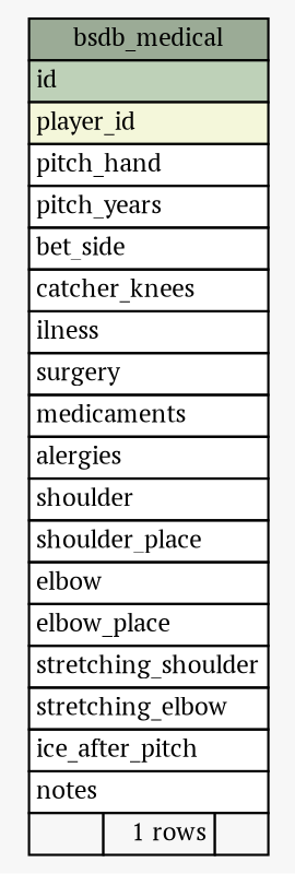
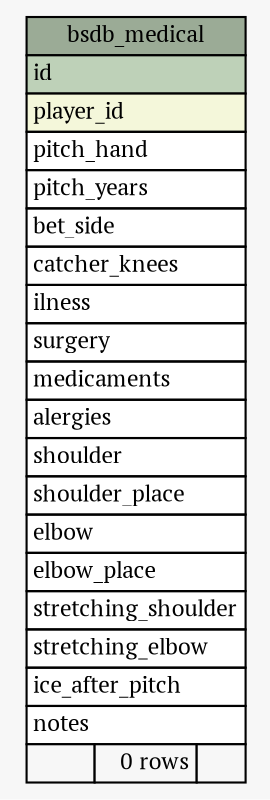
  digraph {
    bgcolor="#f7f7f7"
    fontname="PT Serif"
    fontsize=11
    nodesep=0.18
    rankdir=RL
    ranksep=0.46
-   n1 [fontname="PT Serif" fontsize=11 label=<     <TABLE BORDER="0" CELLBORDER="1" CELLSPACING="0" BGCOLOR="#ffffff">       <TR><TD COLSPAN="3" BGCOLOR="#9bab96" ALIGN="CENTER">bsdb_medical</TD></TR>       <TR><TD PORT="id" COLSPAN="3" BGCOLOR="#bed1b8" ALIGN="LEFT">id</TD></TR>       <TR><TD PORT="player_id" COLSPAN="3" BGCOLOR="#f4f7da" ALIGN="LEFT">player_id</TD></TR>       <TR><TD PORT="pitch_hand" COLSPAN="3" ALIGN="LEFT">pitch_hand</TD></TR>       <TR><TD PORT="pitch_years" COLSPAN="3" ALIGN="LEFT">pitch_years</TD></TR>       <TR><TD PORT="bet_side" COLSPAN="3" ALIGN="LEFT">bet_side</TD></TR>       <TR><TD PORT="catcher_knees" COLSPAN="3" ALIGN="LEFT">catcher_knees</TD></TR>       <TR><TD PORT="ilness" COLSPAN="3" ALIGN="LEFT">ilness</TD></TR>       <TR><TD PORT="surgery" COLSPAN="3" ALIGN="LEFT">surgery</TD></TR>       <TR><TD PORT="medicaments" COLSPAN="3" ALIGN="LEFT">medicaments</TD></TR>       <TR><TD PORT="alergies" COLSPAN="3" ALIGN="LEFT">alergies</TD></TR>       <TR><TD PORT="shoulder" COLSPAN="3" ALIGN="LEFT">shoulder</TD></TR>       <TR><TD PORT="shoulder_place" COLSPAN="3" ALIGN="LEFT">shoulder_place</TD></TR>       <TR><TD PORT="elbow" COLSPAN="3" ALIGN="LEFT">elbow</TD></TR>       <TR><TD PORT="elbow_place" COLSPAN="3" ALIGN="LEFT">elbow_place</TD></TR>       <TR><TD PORT="stretching_shoulder" COLSPAN="3" ALIGN="LEFT">stretching_shoulder</TD></TR>       <TR><TD PORT="stretching_elbow" COLSPAN="3" ALIGN="LEFT">stretching_elbow</TD></TR>       <TR><TD PORT="ice_after_pitch" COLSPAN="3" ALIGN="LEFT">ice_after_pitch</TD></TR>       <TR><TD PORT="notes" COLSPAN="3" ALIGN="LEFT">notes</TD></TR>       <TR><TD ALIGN="LEFT" BGCOLOR="#f7f7f7">  </TD><TD ALIGN="RIGHT" BGCOLOR="#f7f7f7">1 rows</TD><TD ALIGN="RIGHT" BGCOLOR="#f7f7f7">  </TD></TR>     </TABLE>> shape=plaintext]
+   n1 [fontname="PT Serif" fontsize=11 label=<     <TABLE BORDER="0" CELLBORDER="1" CELLSPACING="0" BGCOLOR="#ffffff">       <TR><TD COLSPAN="3" BGCOLOR="#9bab96" ALIGN="CENTER">bsdb_medical</TD></TR>       <TR><TD PORT="id" COLSPAN="3" BGCOLOR="#bed1b8" ALIGN="LEFT">id</TD></TR>       <TR><TD PORT="player_id" COLSPAN="3" BGCOLOR="#f4f7da" ALIGN="LEFT">player_id</TD></TR>       <TR><TD PORT="pitch_hand" COLSPAN="3" ALIGN="LEFT">pitch_hand</TD></TR>       <TR><TD PORT="pitch_years" COLSPAN="3" ALIGN="LEFT">pitch_years</TD></TR>       <TR><TD PORT="bet_side" COLSPAN="3" ALIGN="LEFT">bet_side</TD></TR>       <TR><TD PORT="catcher_knees" COLSPAN="3" ALIGN="LEFT">catcher_knees</TD></TR>       <TR><TD PORT="ilness" COLSPAN="3" ALIGN="LEFT">ilness</TD></TR>       <TR><TD PORT="surgery" COLSPAN="3" ALIGN="LEFT">surgery</TD></TR>       <TR><TD PORT="medicaments" COLSPAN="3" ALIGN="LEFT">medicaments</TD></TR>       <TR><TD PORT="alergies" COLSPAN="3" ALIGN="LEFT">alergies</TD></TR>       <TR><TD PORT="shoulder" COLSPAN="3" ALIGN="LEFT">shoulder</TD></TR>       <TR><TD PORT="shoulder_place" COLSPAN="3" ALIGN="LEFT">shoulder_place</TD></TR>       <TR><TD PORT="elbow" COLSPAN="3" ALIGN="LEFT">elbow</TD></TR>       <TR><TD PORT="elbow_place" COLSPAN="3" ALIGN="LEFT">elbow_place</TD></TR>       <TR><TD PORT="stretching_shoulder" COLSPAN="3" ALIGN="LEFT">stretching_shoulder</TD></TR>       <TR><TD PORT="stretching_elbow" COLSPAN="3" ALIGN="LEFT">stretching_elbow</TD></TR>       <TR><TD PORT="ice_after_pitch" COLSPAN="3" ALIGN="LEFT">ice_after_pitch</TD></TR>       <TR><TD PORT="notes" COLSPAN="3" ALIGN="LEFT">notes</TD></TR>       <TR><TD ALIGN="LEFT" BGCOLOR="#f7f7f7">  </TD><TD ALIGN="RIGHT" BGCOLOR="#f7f7f7">0 rows</TD><TD ALIGN="RIGHT" BGCOLOR="#f7f7f7">  </TD></TR>     </TABLE>> shape=plaintext]
  }
